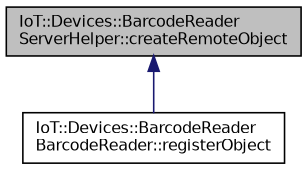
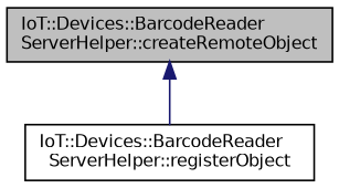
  digraph {
    rankdir=TB
    node [color=black fontname=Helvetica fontsize=10 shape=record style=filled]
    n1 [fillcolor=grey75 fontcolor=black height=0.2 label="IoT::Devices::BarcodeReader\lServerHelper::createRemoteObject" width=0.4]
-   n2 [fillcolor=white height=0.2 label="IoT::Devices::BarcodeReader\lBarcodeReader::registerObject" width=0.4]
+   n2 [fillcolor=white height=0.2 label="IoT::Devices::BarcodeReader\lServerHelper::registerObject" width=0.4]
    n1 -> n2 [color=midnightblue dir=back fontname=Helvetica fontsize=10 labelfontname=Helvetica labelfontsize=10 style=solid]
  }
